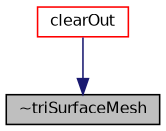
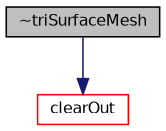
  digraph {
    rankdir=TB
    fontname="DejaVu Sans"
    node [fontname="DejaVu Sans" fontsize=10 shape=record]
    n1 [color=black fillcolor=grey75 fontcolor=black height=0.2 label="~triSurfaceMesh" style=filled width=0.4]
    n2 [color=red height=0.2 label=clearOut width=0.4]
-   n2 -> n1 [color=midnightblue fontname="DejaVu Sans" fontsize=10 labelfontname=Helvetica labelfontsize=10 style=solid]
+   n1 -> n2 [color=midnightblue fontname="DejaVu Sans" fontsize=10 labelfontname=Helvetica labelfontsize=10 style=solid]
  }
